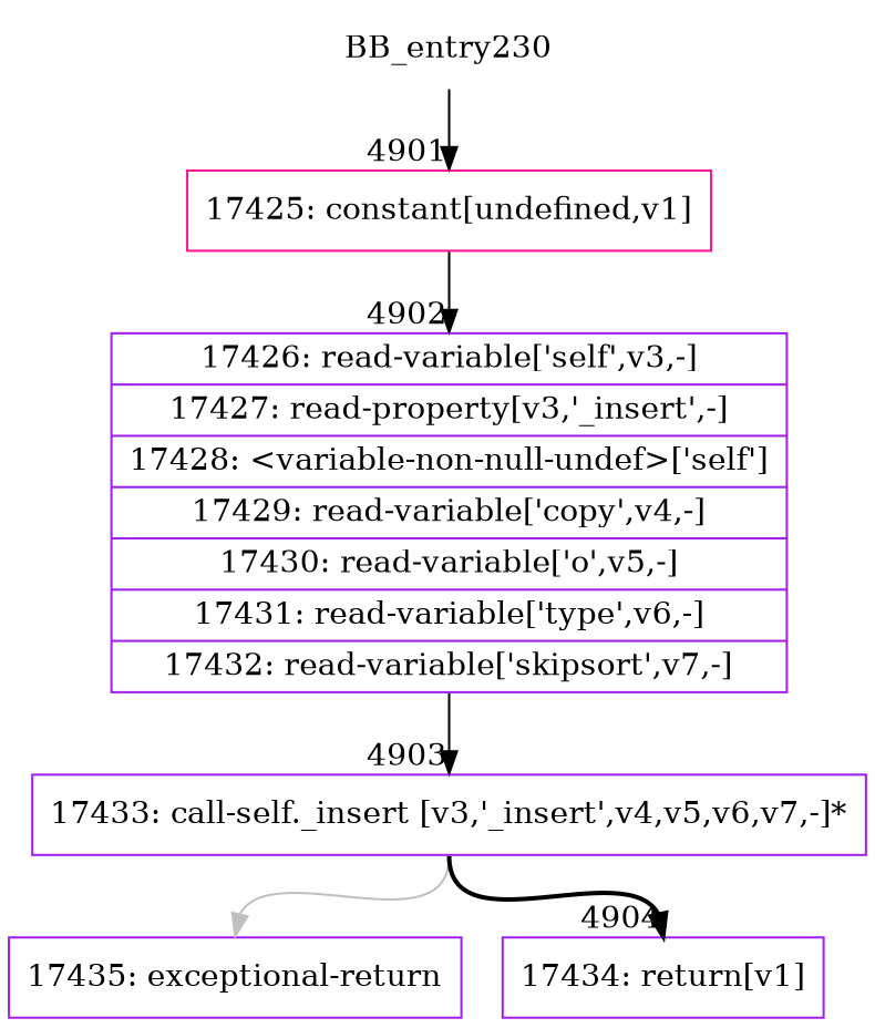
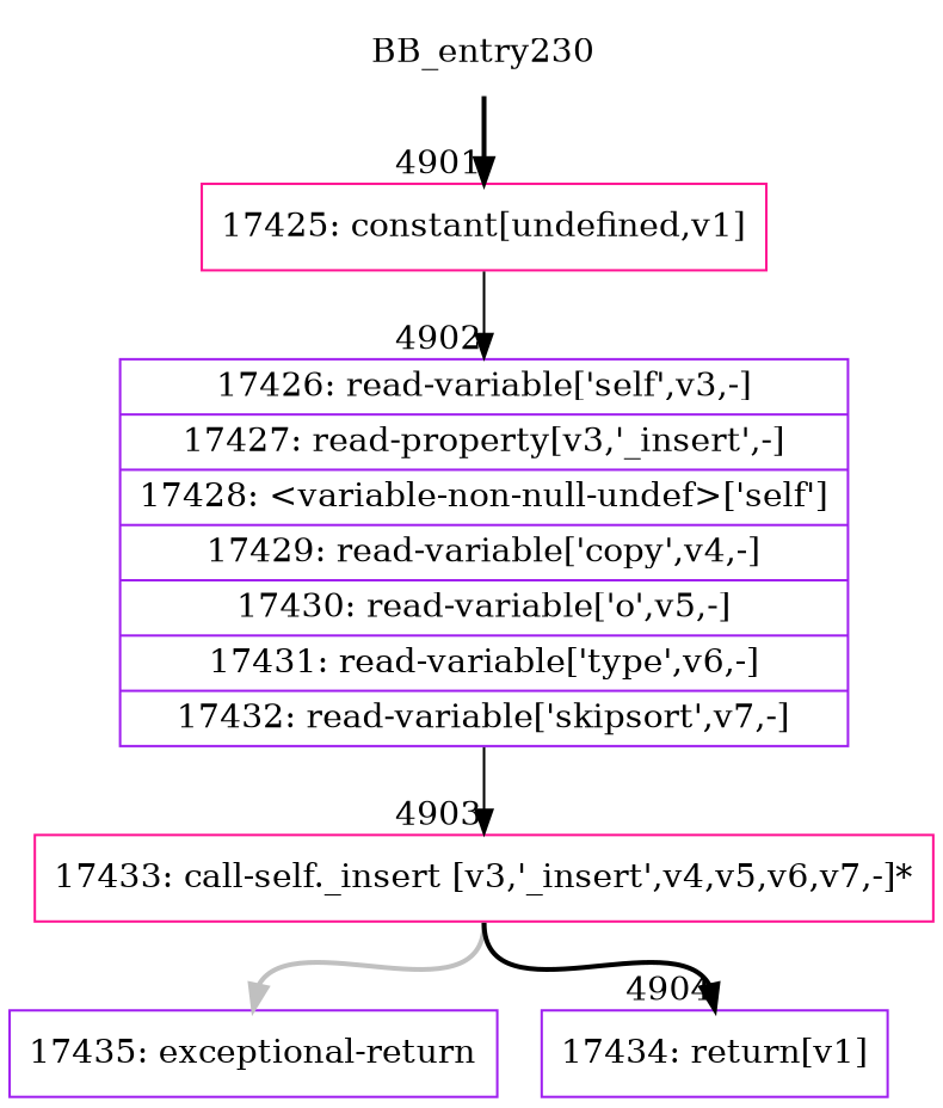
  digraph {
    rankdir=TD
    node [color=purple shape=record]
    edge [headport=n style=solid tailport=s]
    n1 [color=gray40 label=BB_entry230 shape=none]
    n2 [color=deeppink label="{17425: constant[undefined,v1]}"]
    n3 [label="{17426: read-variable['self',v3,-]|17427: read-property[v3,'_insert',-]|17428: \<variable-non-null-undef\>['self']|17429: read-variable['copy',v4,-]|17430: read-variable['o',v5,-]|17431: read-variable['type',v6,-]|17432: read-variable['skipsort',v7,-]}"]
-   n4 [label="{17433: call-self._insert [v3,'_insert',v4,v5,v6,v7,-]*}"]
+   n4 [color=deeppink label="{17433: call-self._insert [v3,'_insert',v4,v5,v6,v7,-]*}"]
    n5 [label="{17435: exceptional-return}"]
    n6 [label="{17434: return[v1]}"]
-   n1 -> n2 [headlabel="    4901"]
+   n1 -> n2 [headlabel="    4901" style=bold]
    n2 -> n3 [headlabel="      4902"]
    n3 -> n4 [headlabel="      4903"]
-   n4 -> n5 [color=gray]
+   n4 -> n5 [color=gray style=bold]
    n4 -> n6 [headlabel="      4904" style=bold]
  }
